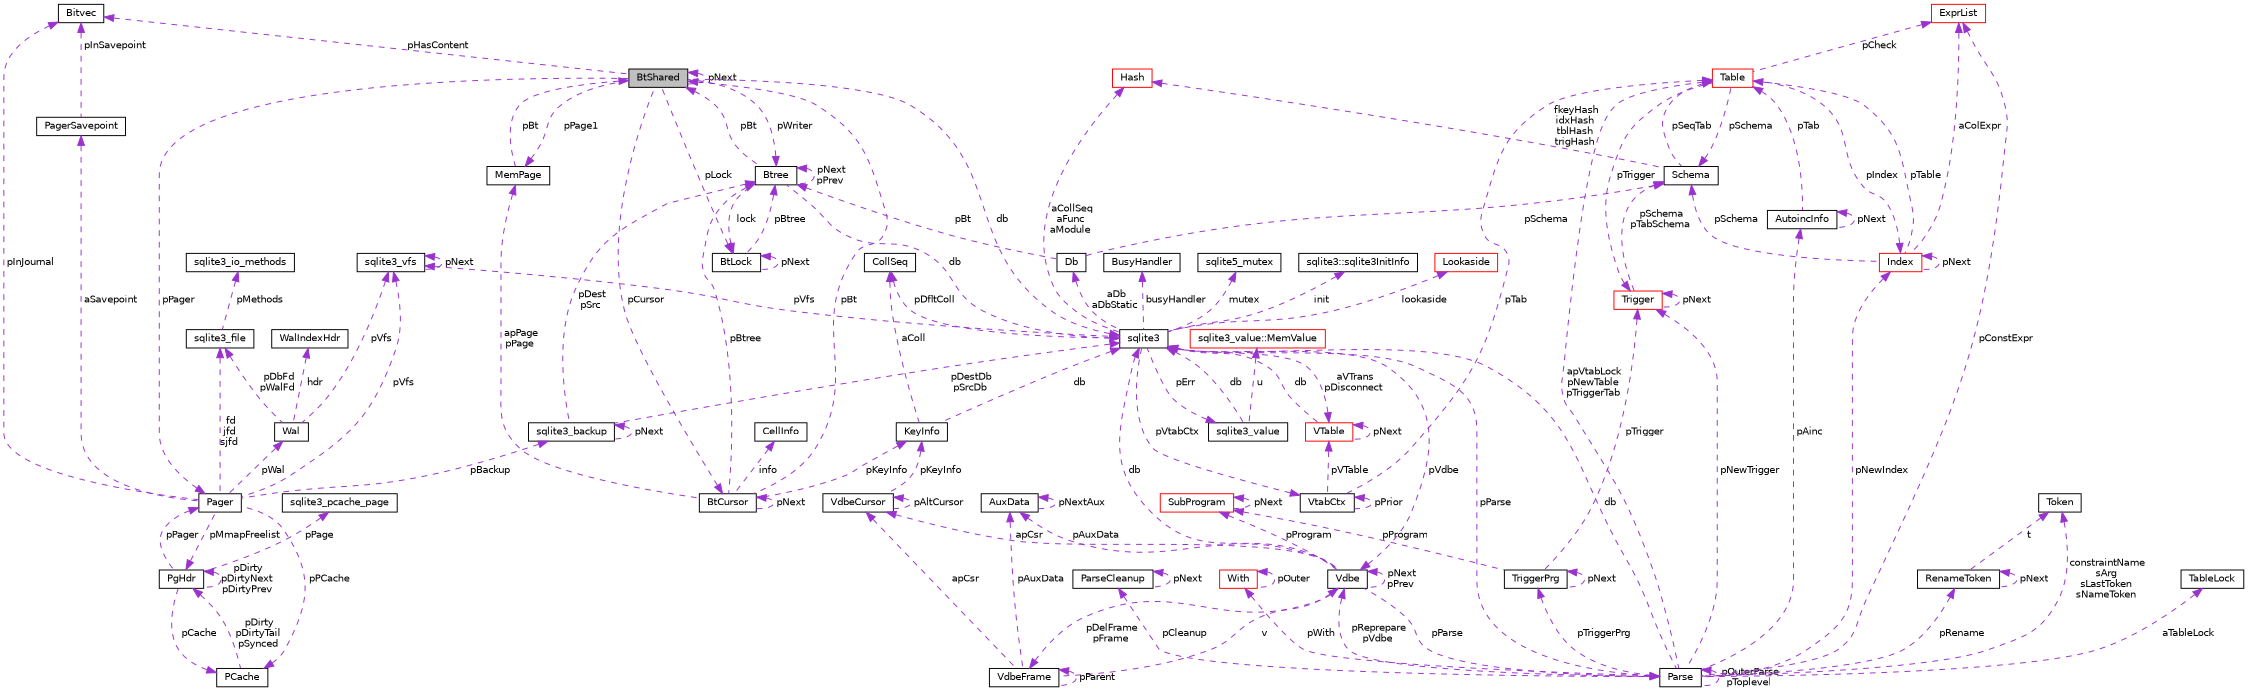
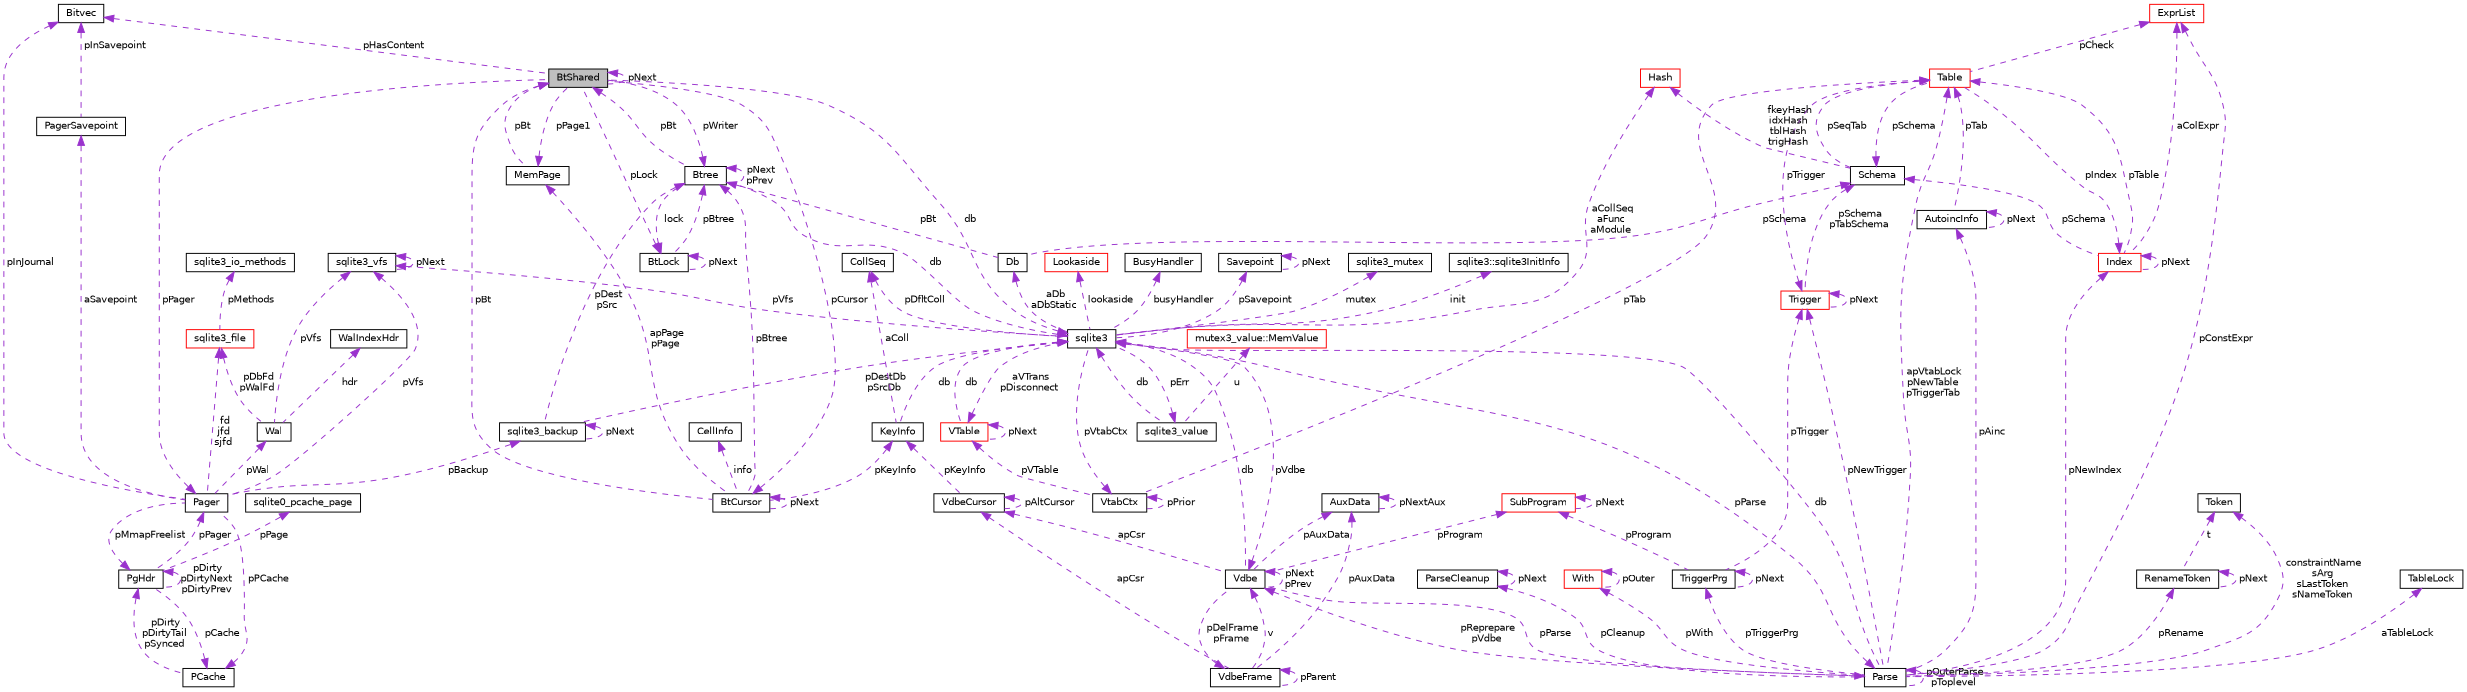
  digraph {
    node [color=black fillcolor=white fontname=Helvetica fontsize=10 shape=record style=filled]
    edge [color=darkorchid3 dir=back fontname=Helvetica fontsize=10 labelfontname=Helvetica labelfontsize=10 style=dashed]
    n1 [fillcolor=grey75 fontcolor=black height=0.2 label=BtShared width=0.4]
    n2 [height=0.2 label=Btree width=0.4]
    n3 [height=0.2 label=BtCursor width=0.4]
    n4 [height=0.2 label=MemPage width=0.4]
    n5 [height=0.2 label=sqlite3_backup width=0.4]
    n6 [height=0.2 label=Db width=0.4]
    n7 [height=0.2 label=BtLock width=0.4]
    n8 [height=0.2 label=Pager width=0.4]
    n9 [height=0.2 label=PgHdr width=0.4]
    n10 [height=0.2 label=PCache width=0.4]
    n11 [height=0.2 label=sqlite3_vfs width=0.4]
    n12 [height=0.2 label=sqlite3 width=0.4]
    n13 [height=0.2 label=Wal width=0.4]
    n14 [height=0.2 label=Vdbe width=0.4]
    n15 [height=0.2 label=Parse width=0.4]
    n16 [height=0.2 label=KeyInfo width=0.4]
    n17 [height=0.2 label=sqlite3_value width=0.4]
    n18 [color=red height=0.2 label=VTable width=0.4]
    n19 [height=0.2 label=Bitvec width=0.4]
    n20 [height=0.2 label=PagerSavepoint width=0.4]
-   n21 [height=0.2 label=sqlite3_file width=0.4]
+   n21 [color=red height=0.2 label=sqlite3_file width=0.4]
    n22 [height=0.2 label=sqlite3_io_methods width=0.4]
    n23 [height=0.2 label=VdbeFrame width=0.4]
    n24 [height=0.2 label=VdbeCursor width=0.4]
    n25 [height=0.2 label=VtabCtx width=0.4]
    n26 [color=red height=0.2 label=ExprList width=0.4]
    n27 [color=red height=0.2 label=Table width=0.4]
    n28 [color=red height=0.2 label=Index width=0.4]
    n29 [height=0.2 label=AutoincInfo width=0.4]
    n30 [height=0.2 label=Schema width=0.4]
    n31 [height=0.2 label=Token width=0.4]
    n32 [height=0.2 label=RenameToken width=0.4]
    n33 [height=0.2 label=TableLock width=0.4]
    n34 [color=red height=0.2 label=Trigger width=0.4]
    n35 [height=0.2 label=TriggerPrg width=0.4]
    n36 [color=red height=0.2 label=Hash width=0.4]
    n37 [color=red height=0.2 label=SubProgram width=0.4]
    n38 [height=0.2 label=ParseCleanup width=0.4]
    n39 [color=red height=0.2 label=With width=0.4]
    n40 [height=0.2 label=CollSeq width=0.4]
    n41 [height=0.2 label=AuxData width=0.4]
-   n42 [height=0.2 label=sqlite5_mutex width=0.4]
+   n42 [height=0.2 label=sqlite3_mutex width=0.4]
    n43 [height=0.2 label="sqlite3::sqlite3InitInfo" width=0.4]
-   n44 [color=red height=0.2 label="sqlite3_value::MemValue" width=0.4]
+   n44 [color=red height=0.2 label="mutex3_value::MemValue" width=0.4]
    n45 [color=red height=0.2 label=Lookaside width=0.4]
    n46 [height=0.2 label=BusyHandler width=0.4]
-   n48 [height=0.2 label=sqlite3_pcache_page width=0.4]
+   n47 [height=0.2 label=Savepoint width=0.4]
+   n48 [height=0.2 label=sqlite0_pcache_page width=0.4]
    n49 [height=0.2 label=WalIndexHdr width=0.4]
    n50 [height=0.2 label=CellInfo width=0.4]
    n1 -> n1 [label=" pNext"]
    n1 -> n2 [label=" pBt"]
    n1 -> n3 [label=" pBt"]
    n1 -> n4 [label=" pBt"]
    n2 -> n1 [label=" pWriter"]
    n2 -> n2 [label=" pNext\npPrev"]
    n2 -> n3 [label=" pBtree"]
    n2 -> n5 [label=" pDest\npSrc"]
    n2 -> n6 [label=" pBt"]
    n2 -> n7 [label=" pBtree"]
    n3 -> n1 [label=" pCursor"]
    n3 -> n3 [label=" pNext"]
    n4 -> n1 [label=" pPage1"]
    n4 -> n3 [label=" apPage\npPage"]
    n5 -> n5 [label=" pNext"]
    n5 -> n8 [label=" pBackup"]
    n6 -> n12 [label=" aDb\naDbStatic"]
    n7 -> n1 [label=" pLock"]
    n7 -> n2 [label=" lock"]
    n7 -> n7 [label=" pNext"]
    n8 -> n1 [label=" pPager"]
    n8 -> n9 [label=" pPager"]
    n9 -> n8 [label=" pMmapFreelist"]
    n9 -> n9 [label=" pDirty\npDirtyNext\npDirtyPrev"]
    n9 -> n10 [label=" pDirty\npDirtyTail\npSynced"]
    n10 -> n8 [label=" pPCache"]
    n10 -> n9 [label=" pCache"]
    n11 -> n8 [label=" pVfs"]
    n11 -> n11 [label=" pNext"]
    n11 -> n12 [label=" pVfs"]
    n11 -> n13 [label=" pVfs"]
    n12 -> n1 [label=" db"]
    n12 -> n2 [label=" db"]
    n12 -> n5 [label=" pDestDb\npSrcDb"]
    n12 -> n14 [label=" db"]
    n12 -> n15 [label=" db"]
    n12 -> n16 [label=" db"]
    n12 -> n17 [label=" db"]
    n12 -> n18 [label=" db"]
    n13 -> n8 [label=" pWal"]
    n14 -> n12 [label=" pVdbe"]
    n14 -> n14 [label=" pNext\npPrev"]
    n14 -> n15 [label=" pReprepare\npVdbe"]
    n14 -> n23 [label=" v"]
    n15 -> n12 [label=" pParse"]
    n15 -> n14 [label=" pParse"]
    n15 -> n15 [label=" pOuterParse\npToplevel"]
    n16 -> n3 [label=" pKeyInfo"]
    n16 -> n24 [label=" pKeyInfo"]
    n17 -> n12 [label=" pErr"]
    n18 -> n12 [label=" aVTrans\npDisconnect"]
    n18 -> n18 [label=" pNext"]
    n18 -> n25 [label=" pVTable"]
    n19 -> n1 [label=" pHasContent"]
    n19 -> n8 [label=" pInJournal"]
    n19 -> n20 [label=" pInSavepoint"]
    n20 -> n8 [label=" aSavepoint"]
    n21 -> n8 [label=" fd\njfd\nsjfd"]
    n21 -> n13 [label=" pDbFd\npWalFd"]
    n22 -> n21 [label=" pMethods"]
    n23 -> n14 [label=" pDelFrame\npFrame"]
    n23 -> n23 [label=" pParent"]
    n24 -> n14 [label=" apCsr"]
    n24 -> n23 [label=" apCsr"]
    n24 -> n24 [label=" pAltCursor"]
    n25 -> n12 [label=" pVtabCtx"]
    n25 -> n25 [label=" pPrior"]
    n26 -> n15 [label=" pConstExpr"]
    n26 -> n27 [label=" pCheck"]
    n26 -> n28 [label=" aColExpr"]
    n27 -> n15 [label=" apVtabLock\npNewTable\npTriggerTab"]
    n27 -> n25 [label=" pTab"]
    n27 -> n28 [label=" pTable"]
    n27 -> n29 [label=" pTab"]
    n27 -> n30 [label=" pSeqTab"]
    n28 -> n15 [label=" pNewIndex"]
    n28 -> n27 [label=" pIndex"]
    n28 -> n28 [label=" pNext"]
    n29 -> n15 [label=" pAinc"]
    n29 -> n29 [label=" pNext"]
    n30 -> n6 [label=" pSchema"]
    n30 -> n27 [label=" pSchema"]
    n30 -> n28 [label=" pSchema"]
    n30 -> n34 [label=" pSchema\npTabSchema"]
    n31 -> n15 [label=" constraintName\nsArg\nsLastToken\nsNameToken"]
    n31 -> n32 [label=" t"]
    n32 -> n15 [label=" pRename"]
    n32 -> n32 [label=" pNext"]
    n33 -> n15 [label=" aTableLock"]
    n34 -> n15 [label=" pNewTrigger"]
    n34 -> n27 [label=" pTrigger"]
    n34 -> n34 [label=" pNext"]
    n34 -> n35 [label=" pTrigger"]
    n35 -> n15 [label=" pTriggerPrg"]
    n35 -> n35 [label=" pNext"]
    n36 -> n12 [label=" aCollSeq\naFunc\naModule"]
    n36 -> n30 [label=" fkeyHash\nidxHash\ntblHash\ntrigHash"]
    n37 -> n14 [label=" pProgram"]
    n37 -> n35 [label=" pProgram"]
    n37 -> n37 [label=" pNext"]
    n38 -> n15 [label=" pCleanup"]
    n38 -> n38 [label=" pNext"]
    n39 -> n15 [label=" pWith"]
    n39 -> n39 [label=" pOuter"]
    n40 -> n12 [label=" pDfltColl"]
    n40 -> n16 [label=" aColl"]
    n41 -> n14 [label=" pAuxData"]
    n41 -> n23 [label=" pAuxData"]
    n41 -> n41 [label=" pNextAux"]
    n42 -> n12 [label=" mutex"]
    n43 -> n12 [label=" init"]
    n44 -> n17 [label=" u"]
    n45 -> n12 [label=" lookaside"]
    n46 -> n12 [label=" busyHandler"]
+   n47 -> n12 [label=" pSavepoint"]
+   n47 -> n47 [label=" pNext"]
    n48 -> n9 [label=" pPage"]
    n49 -> n13 [label=" hdr"]
    n50 -> n3 [label=" info"]
  }
